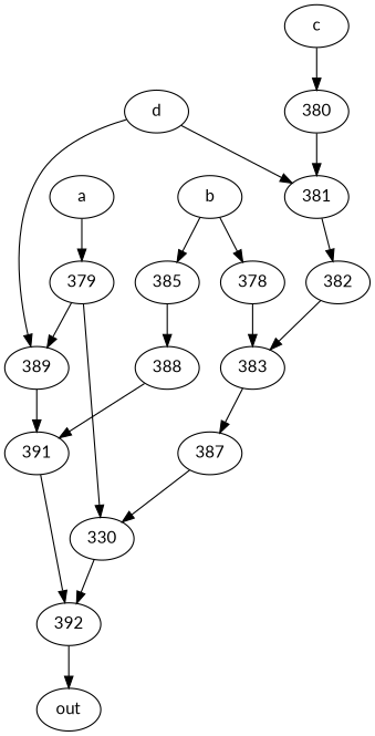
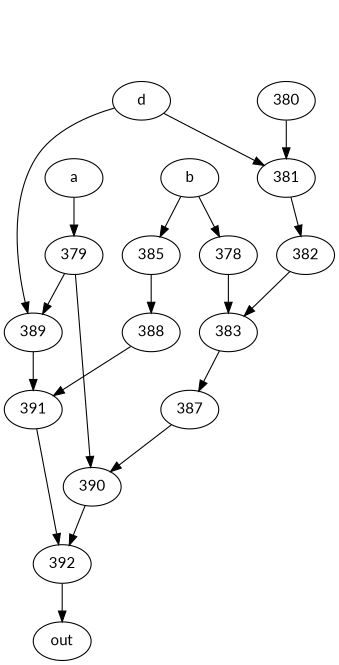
  strict digraph {
    fontname=Lato
    node [fontname=Lato]
    edge [fontname=Lato]
    392
    out
    a
    379
    389
-   390 [label=330]
+   390
    391
    b
    378
    385
    383
    388
    387
-   c
    380
    381
    382
    d
    392 -> out
    a -> 379
    379 -> 389
    379 -> 390
    389 -> 391
    390 -> 392
    391 -> 392
    b -> 378
    b -> 385
    378 -> 383
    385 -> 388
    383 -> 387
    388 -> 391
    387 -> 390
-   c -> 380
    380 -> 381
    381 -> 382
    382 -> 383
    d -> 389
    d -> 381
  }
